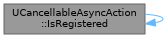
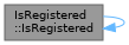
  digraph {
    rankdir=TB
-   n1 [color=gray40 fillcolor=grey60 fontcolor=black fontname=Helvetica fontsize=10 height=0.2 label="UCancellableAsyncAction\l::IsRegistered" shape=box style=filled width=0.4]
+   n1 [color=gray40 fillcolor=grey60 fontcolor=black fontname=Helvetica fontsize=10 height=0.2 label="IsRegistered\l::IsRegistered" shape=box style=filled width=0.4]
    n1 -> n1 [color=steelblue1 fontname=Helvetica fontsize=10 labelfontname=Helvetica labelfontsize=10 style=solid]
  }
